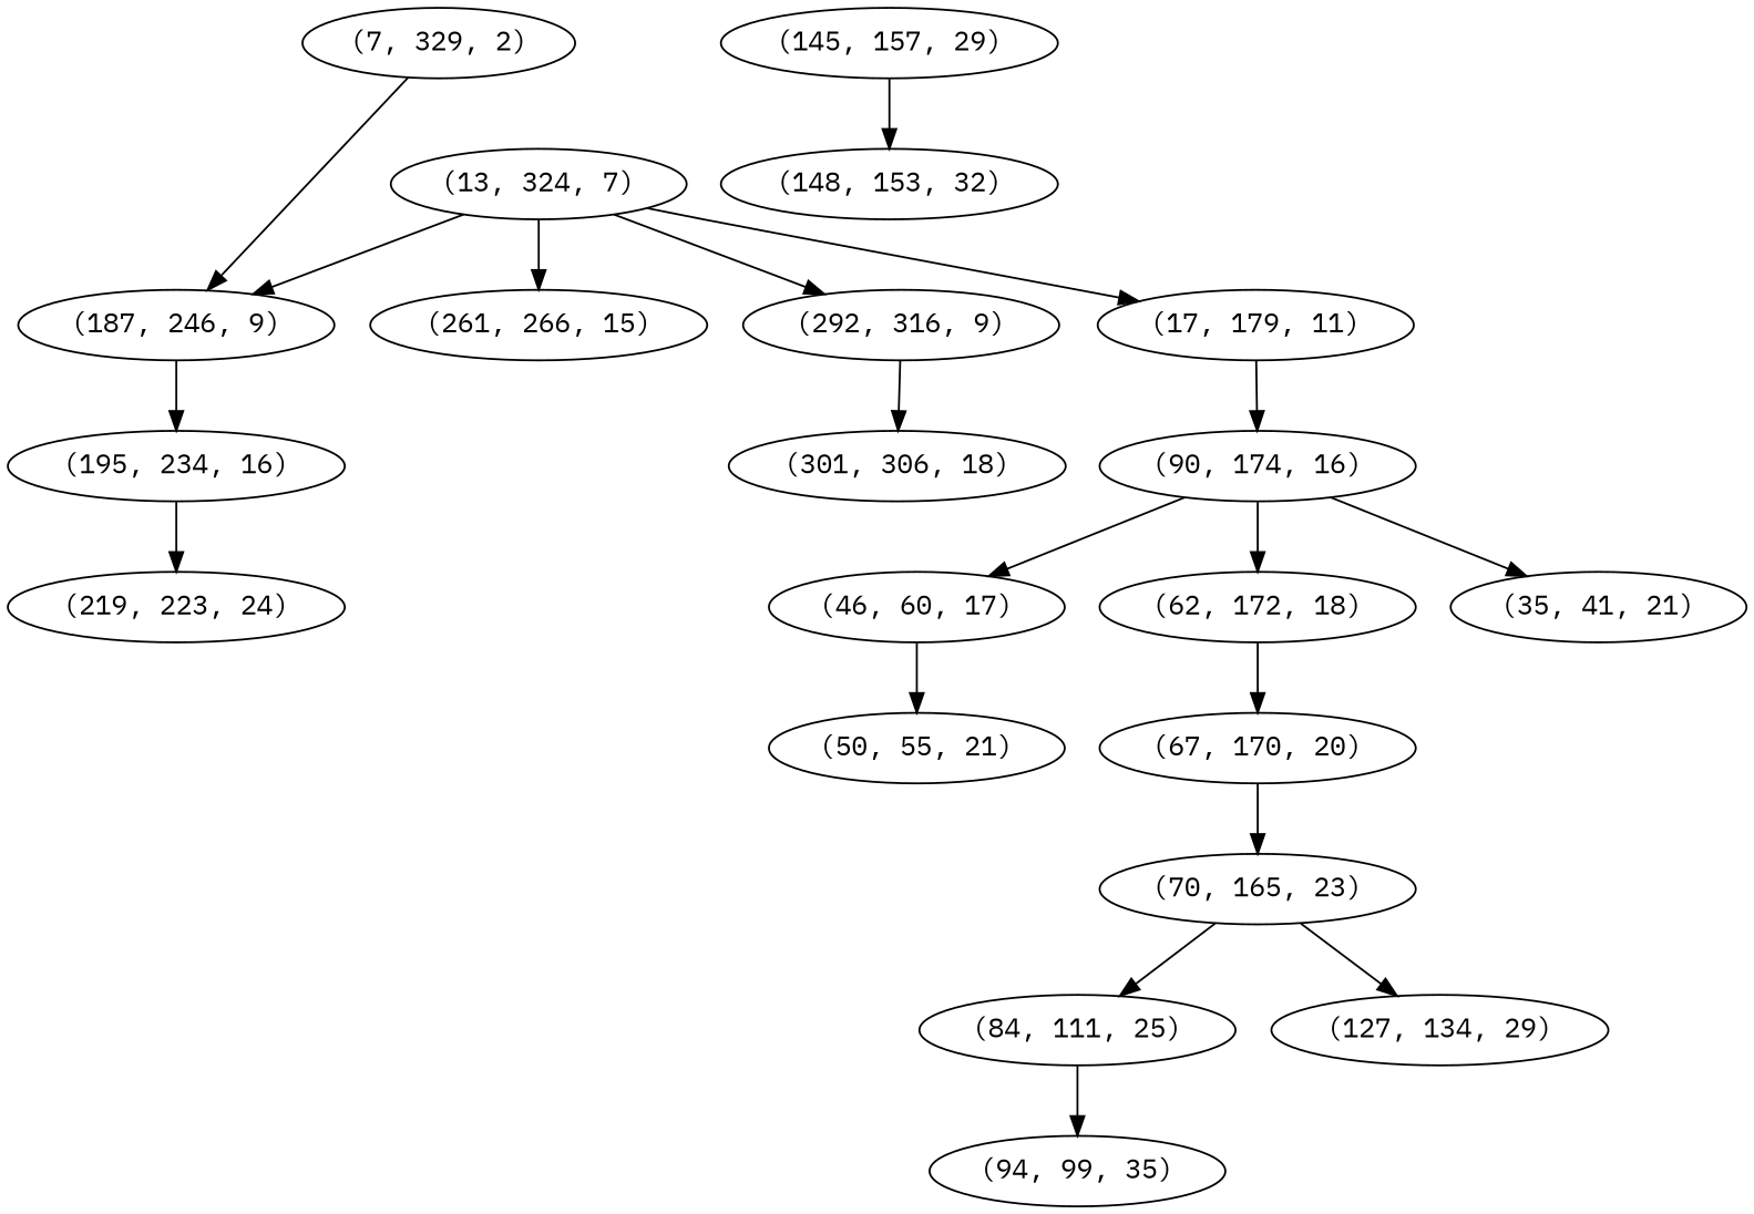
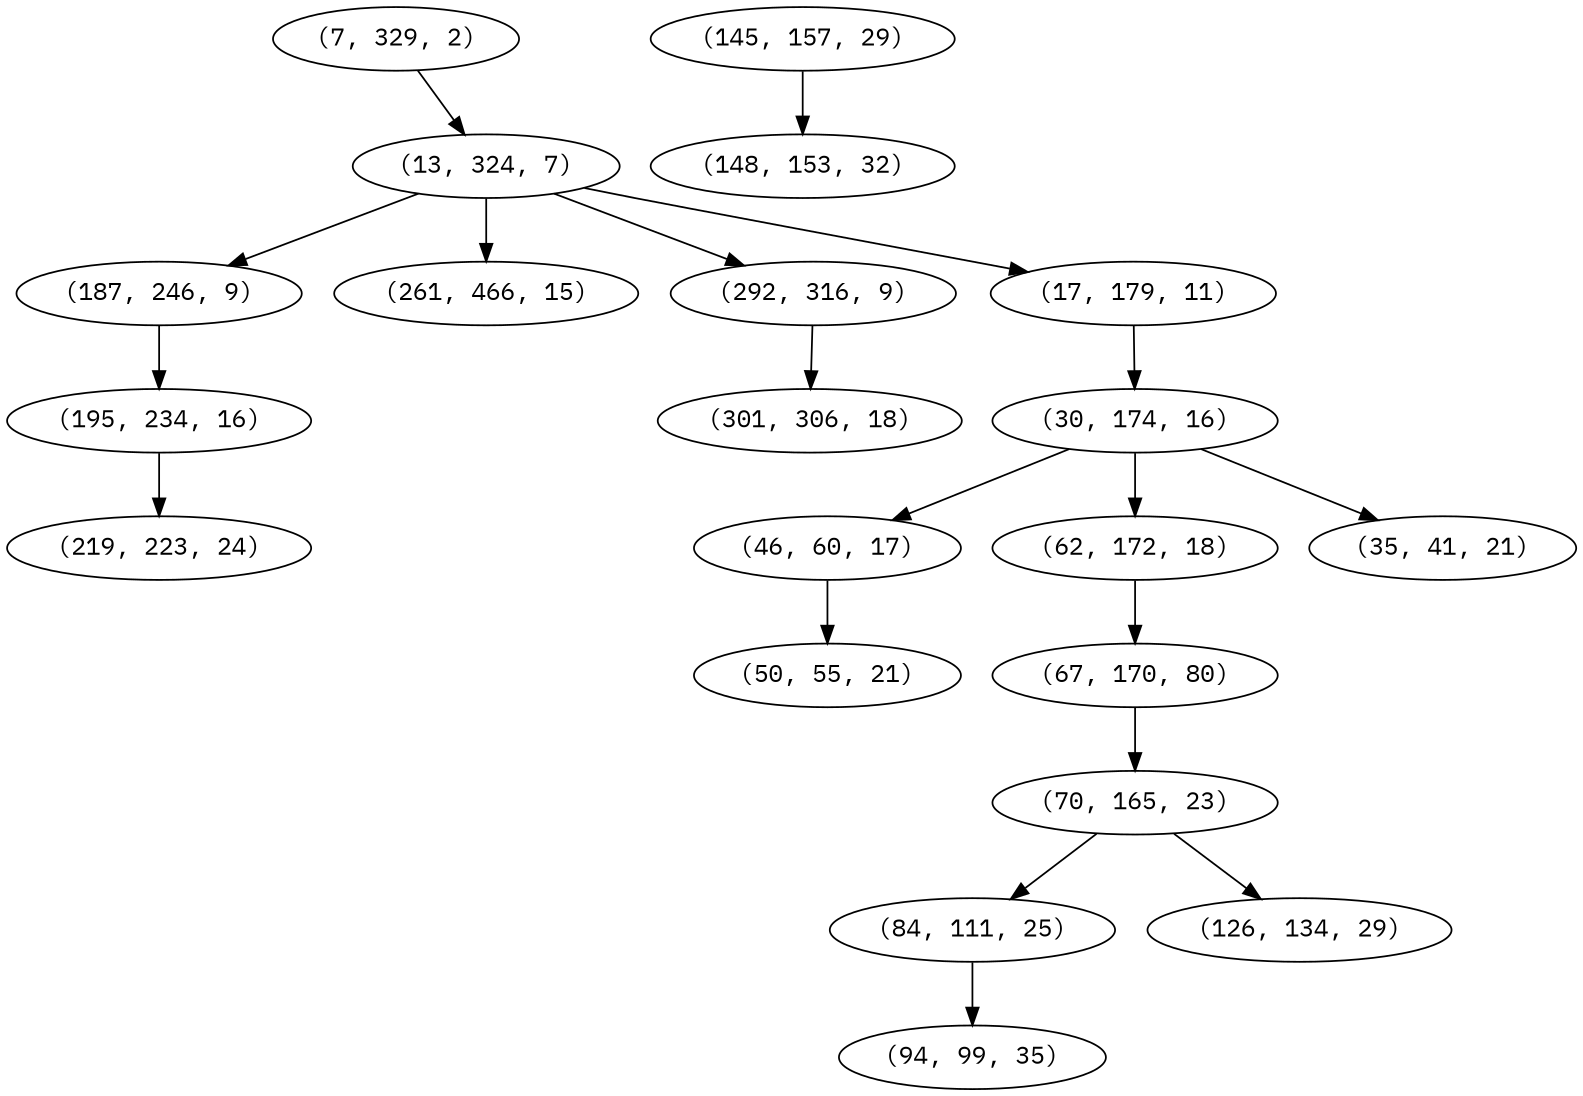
  digraph {
    fontname="IBM Plex Mono"
    node [fontname="IBM Plex Mono"]
    edge [fontname="IBM Plex Mono"]
    "(7, 329, 2)"
    "(13, 324, 7)"
    "(17, 179, 11)"
    "(187, 246, 9)"
-   "(261, 266, 15)"
+   "(261, 266, 15)" [label="(261, 466, 15)"]
    "(292, 316, 9)"
-   "(30, 174, 16)" [label="(90, 174, 16)"]
+   "(30, 174, 16)"
    "(195, 234, 16)"
    "(301, 306, 18)"
    "(35, 41, 21)"
    "(46, 60, 17)"
    "(62, 172, 18)"
    "(50, 55, 21)"
-   "(67, 170, 20)"
+   "(67, 170, 20)" [label="(67, 170, 80)"]
    "(70, 165, 23)"
    "(84, 111, 25)"
-   "(126, 134, 29)" [label="(127, 134, 29)"]
+   "(126, 134, 29)"
    "(94, 99, 35)"
    "(145, 157, 29)"
    "(148, 153, 32)"
    "(219, 223, 24)"
-   "(7, 329, 2)" -> "(187, 246, 9)"
+   "(7, 329, 2)" -> "(13, 324, 7)"
    "(13, 324, 7)" -> "(17, 179, 11)"
    "(13, 324, 7)" -> "(187, 246, 9)"
    "(13, 324, 7)" -> "(261, 266, 15)"
    "(13, 324, 7)" -> "(292, 316, 9)"
    "(17, 179, 11)" -> "(30, 174, 16)"
    "(187, 246, 9)" -> "(195, 234, 16)"
    "(292, 316, 9)" -> "(301, 306, 18)"
    "(30, 174, 16)" -> "(35, 41, 21)"
    "(30, 174, 16)" -> "(46, 60, 17)"
    "(30, 174, 16)" -> "(62, 172, 18)"
    "(195, 234, 16)" -> "(219, 223, 24)"
    "(46, 60, 17)" -> "(50, 55, 21)"
    "(62, 172, 18)" -> "(67, 170, 20)"
    "(67, 170, 20)" -> "(70, 165, 23)"
    "(70, 165, 23)" -> "(84, 111, 25)"
    "(70, 165, 23)" -> "(126, 134, 29)"
    "(84, 111, 25)" -> "(94, 99, 35)"
    "(145, 157, 29)" -> "(148, 153, 32)"
  }
